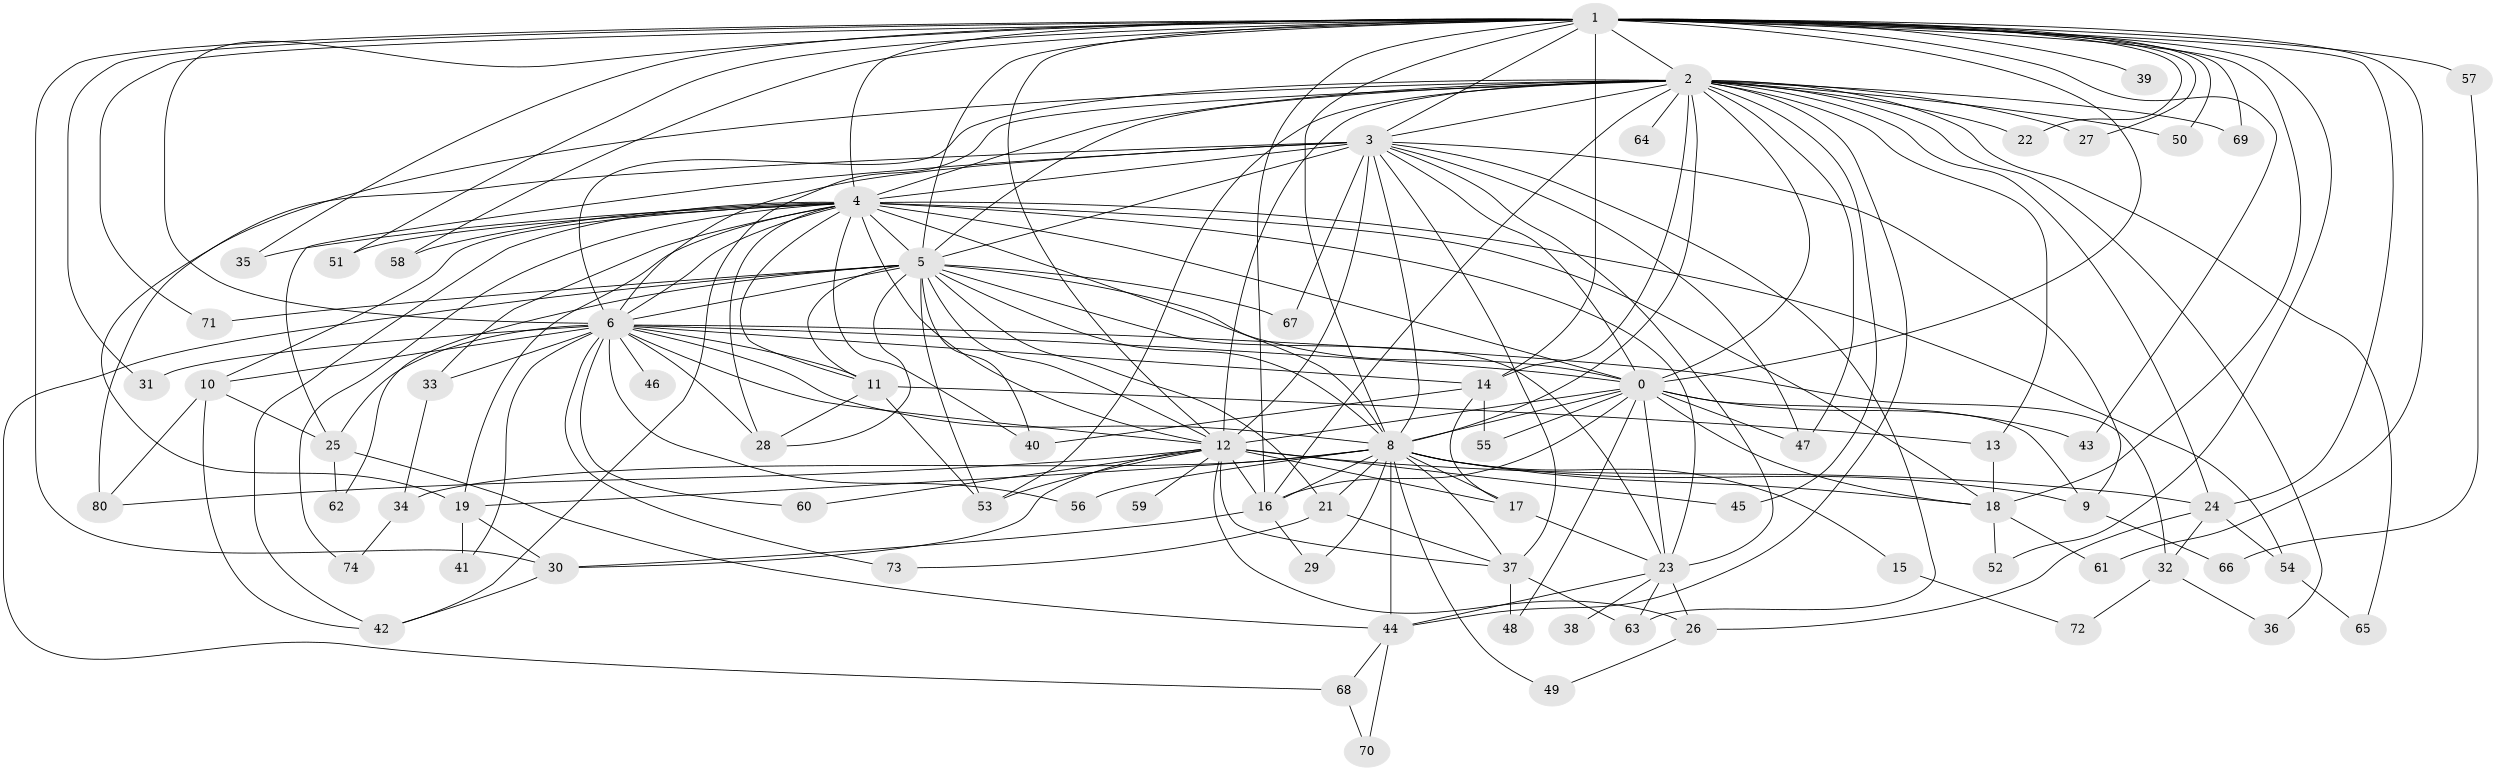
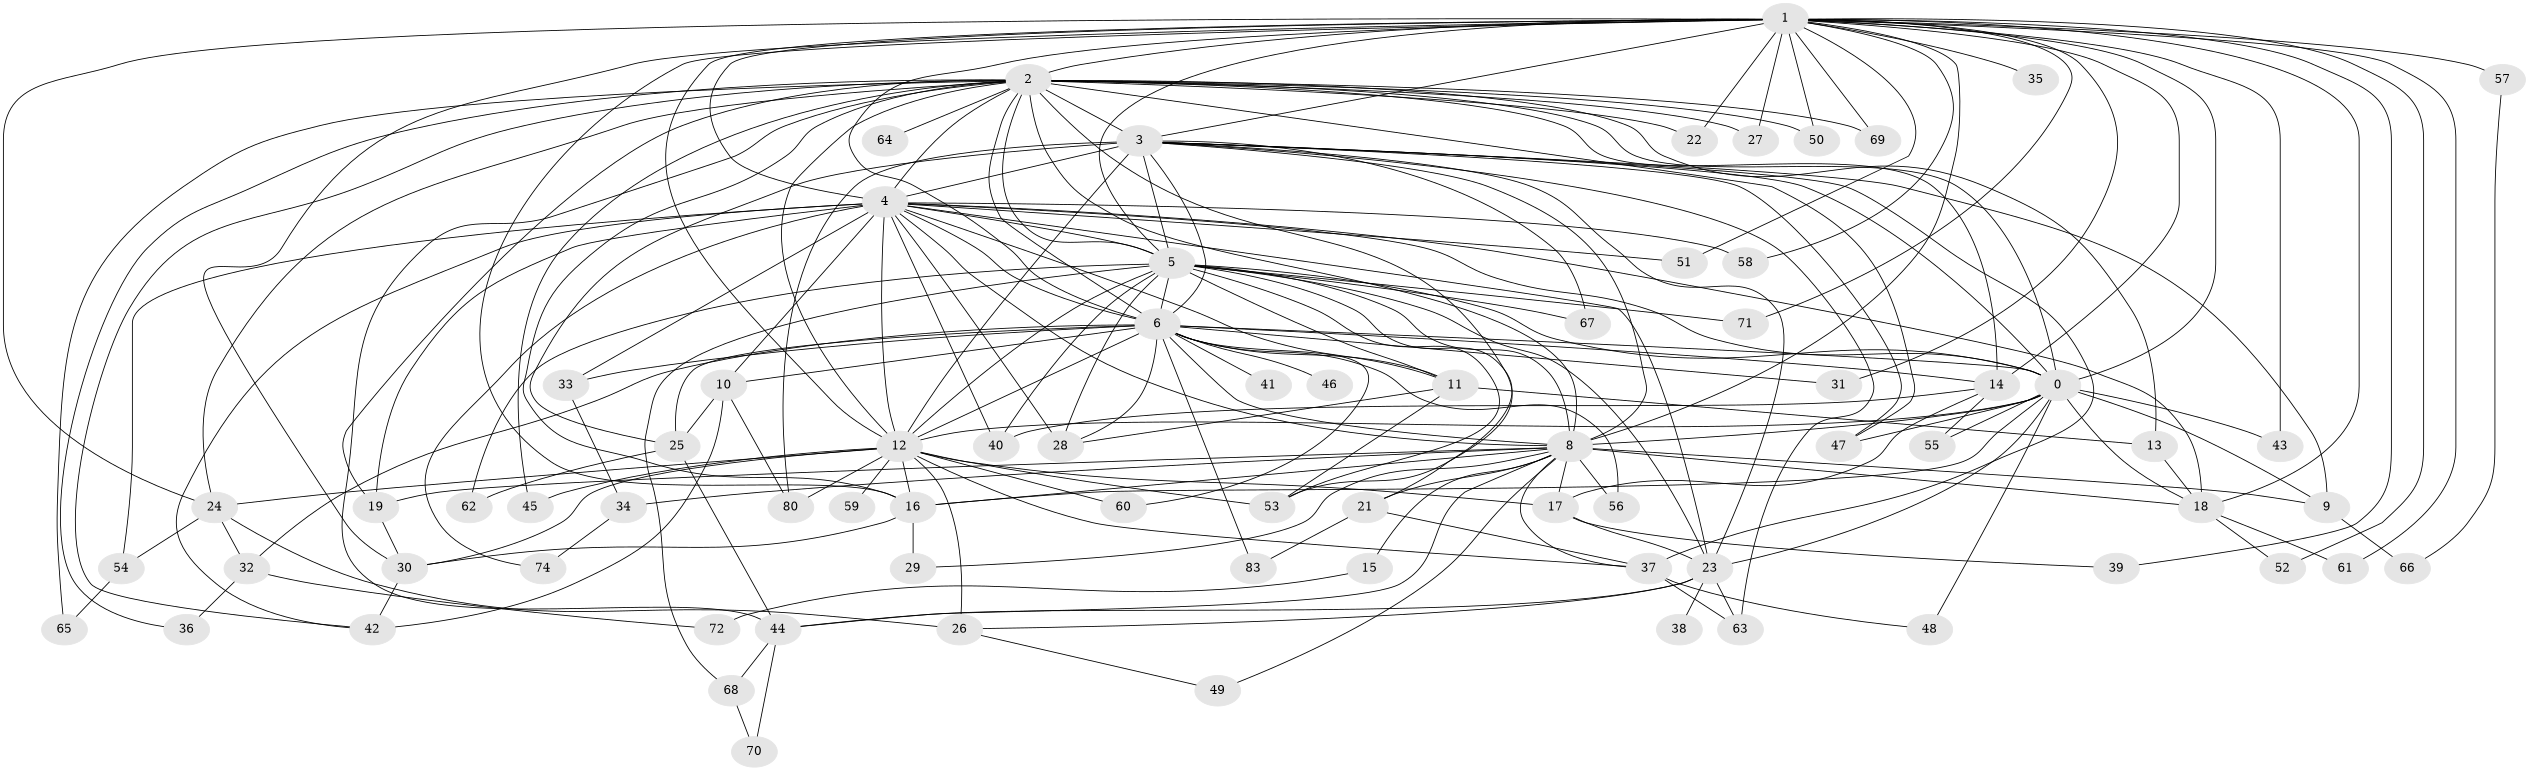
  graph {
    node [color=gray90 style=filled]
    edge [weight=1.0]
    1
    2
    3
    4
    5
    6
    n7 [label=0]
    8
    12
    14
    16
    18
    22
    24
    27
    30
    31
    35
    39
    43
    50
    51
    52
    57
    58
    61
    69
    71
    13
    19
    36
    42
    44
    45
    47
    53
    64
    65
    9
    n40 [label=80]
    23
    37
    63
    67
    25
    10
    11
    28
    33
    40
    54
    74
    21
    62
    68
    32
    41
    46
    56
    60
-   73
+   73 [label=83]
    48
    55
    15
    17
    29
    34
    49
    26
    59
    66
    70
    38
    72
    1 -- 2 [weight=3.0]
    1 -- 3 [weight=2.0]
    1 -- 4 [weight=4.0]
    1 -- 5 [weight=2.0]
    1 -- 6 [weight=2.0]
    1 -- n7 [weight=2.0]
    1 -- 8 [weight=2.0]
    1 -- 12
    1 -- 14 [weight=2.0]
    1 -- 16
    1 -- 18
    1 -- 22
    1 -- 24 [weight=3.0]
    1 -- 27
    1 -- 30
    1 -- 31
    1 -- 35
    1 -- 39
    1 -- 43 [weight=2.0]
    1 -- 50
    1 -- 51
    1 -- 52
    1 -- 57 [weight=2.0]
    1 -- 58
    1 -- 61
    1 -- 69
    1 -- 71
    2 -- 3
    2 -- 4 [weight=2.0]
    2 -- 5 [weight=2.0]
    2 -- 6
    2 -- n7 [weight=2.0]
    2 -- 8 [weight=2.0]
    2 -- 12
    2 -- 14
    2 -- 16
    2 -- 22
    2 -- 24
    2 -- 27
    2 -- 50
    2 -- 69
    2 -- 13
    2 -- 19
    2 -- 36
    2 -- 42
    2 -- 44
    2 -- 45
    2 -- 47
    2 -- 53
    2 -- 64
    2 -- 65
    3 -- 4 [weight=6.0]
    3 -- 5
    3 -- 6
    3 -- n7
    3 -- 8 [weight=2.0]
    3 -- 12 [weight=17.0]
    3 -- 47
    3 -- 9 [weight=2.0]
    3 -- n40 [weight=2.0]
    3 -- 23
    3 -- 37 [weight=3.0]
    3 -- 63
    3 -- 67
    3 -- 25
    4 -- 5 [weight=2.0]
    4 -- 6 [weight=2.0]
    4 -- n7 [weight=2.0]
    4 -- 8 [weight=3.0]
    4 -- 12
    4 -- 18
-   4 -- 35 [weight=2.0]
    4 -- 51
    4 -- 58
    4 -- 19
    4 -- 42
    4 -- 23
    4 -- 10 [weight=2.0]
    4 -- 11
    4 -- 28 [weight=2.0]
    4 -- 33
    4 -- 40
    4 -- 54
    4 -- 74
    5 -- 6
    5 -- n7 [weight=2.0]
    5 -- 8
    5 -- 12 [weight=2.0]
    5 -- 71
    5 -- 53
    5 -- 23
    5 -- 67
    5 -- 11
    5 -- 28
    5 -- 40
    5 -- 21
    5 -- 62
    5 -- 68
    6 -- n7
    6 -- 8 [weight=2.0]
    6 -- 12
    6 -- 14
    6 -- 31
    6 -- 25
    6 -- 10
    6 -- 11
    6 -- 28
    6 -- 33
    6 -- 32
    6 -- 41
    6 -- 46
    6 -- 56
    6 -- 60
    6 -- 73
    n7 -- 8
    n7 -- 12
    n7 -- 16
    n7 -- 18
    n7 -- 43
    n7 -- 47
    n7 -- 9
    n7 -- 23
    n7 -- 48
    n7 -- 55
    8 -- 16
    8 -- 18
    8 -- 19
    8 -- 44
    8 -- 9
    8 -- 37
    8 -- 21 [weight=2.0]
    8 -- 56
    8 -- 15
    8 -- 17
    8 -- 29
    8 -- 34
    8 -- 49
    12 -- 16
    12 -- 24
    12 -- 30
    12 -- 45
    12 -- 53
    12 -- n40
    12 -- 37 [weight=2.0]
    12 -- 60
    12 -- 17 [weight=2.0]
    12 -- 26 [weight=2.0]
    12 -- 59
    14 -- 40
    14 -- 55
    14 -- 17
    16 -- 30
    16 -- 29
    18 -- 52
    18 -- 61
    24 -- 54
    24 -- 32
    24 -- 26
    30 -- 42
    57 -- 66
    13 -- 18
    19 -- 30
-   19 -- 41
    44 -- 68
    44 -- 70
    9 -- 66
    23 -- 44
    23 -- 63
    23 -- 26
    23 -- 38
    37 -- 63
    37 -- 48
    25 -- 44
    25 -- 62
    10 -- 42
    10 -- n40 [weight=2.0]
    10 -- 25
    11 -- 13
    11 -- 53
    11 -- 28
    33 -- 34
    54 -- 65
    21 -- 37
    21 -- 73
    68 -- 70
    32 -- 36
    32 -- 72
    15 -- 72
+   17 -- 39
    17 -- 23
    34 -- 74
    26 -- 49
  }
